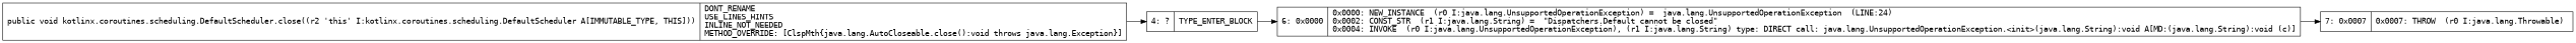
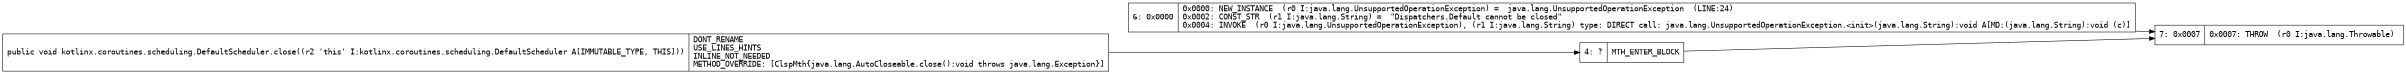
  digraph {
    fontname="DejaVu Sans Mono"
    rankdir=LR
    node [fontname="DejaVu Sans Mono" shape=record]
    edge [fontname="DejaVu Sans Mono"]
-   n1 [label="{4\:\ ?|TYPE_ENTER_BLOCK\l}"]
+   n1 [label="{4\:\ ?|MTH_ENTER_BLOCK\l}"]
    n2 [label="{6\:\ 0x0000|0x0000: NEW_INSTANCE  (r0 I:java.lang.UnsupportedOperationException) =  java.lang.UnsupportedOperationException  (LINE:24)\l0x0002: CONST_STR  (r1 I:java.lang.String) =  \"Dispatchers.Default cannot be closed\" \l0x0004: INVOKE  (r0 I:java.lang.UnsupportedOperationException), (r1 I:java.lang.String) type: DIRECT call: java.lang.UnsupportedOperationException.\<init\>(java.lang.String):void A[MD:(java.lang.String):void (c)]\l}"]
    n3 [label="{7\:\ 0x0007|0x0007: THROW  (r0 I:java.lang.Throwable) \l}"]
    n4 [label="{public void kotlinx.coroutines.scheduling.DefaultScheduler.close((r2 'this' I:kotlinx.coroutines.scheduling.DefaultScheduler A[IMMUTABLE_TYPE, THIS]))  | DONT_RENAME\lUSE_LINES_HINTS\lINLINE_NOT_NEEDED\lMETHOD_OVERRIDE: [ClspMth\{java.lang.AutoCloseable.close():void throws java.lang.Exception\}]\l}"]
-   n1 -> n2
+   n1 -> n3
    n2 -> n3
    n4 -> n1
  }
